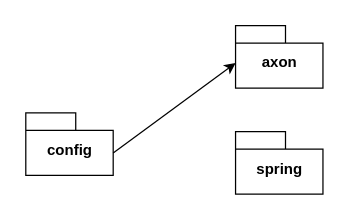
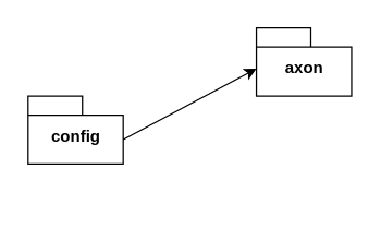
  <mxCell id="0" />
  <mxCell id="1" parent="0" />
- <mxCell id="2" value="config&lt;br&gt;" style="shape=folder;fontStyle=1;spacingTop=10;tabWidth=40;tabHeight=14;tabPosition=left;html=1;" vertex="1" parent="1"><mxGeometry x="20" y="90" width="70" height="50" as="geometry" /></mxCell>
+ <mxCell id="2" value="config&lt;br&gt;" style="shape=folder;fontStyle=1;spacingTop=10;tabWidth=40;tabHeight=14;tabPosition=left;html=1;" vertex="1" parent="1"><mxGeometry x="20" y="70" width="70" height="50" as="geometry" /></mxCell>
  <mxCell id="3" value="" style="endArrow=classic;html=1;exitX=0;exitY=0;exitDx=70;exitDy=32;exitPerimeter=0;" edge="1" parent="1" source="2"><mxGeometry width="50" height="50" relative="1" as="geometry"><mxPoint x="188" y="130" as="sourcePoint" /><mxPoint x="188" y="50" as="targetPoint" /></mxGeometry></mxCell>
  <mxCell id="4" value="axon&lt;br&gt;" style="shape=folder;fontStyle=1;spacingTop=10;tabWidth=40;tabHeight=14;tabPosition=left;html=1;" vertex="1" parent="1"><mxGeometry x="188" y="20" width="70" height="50" as="geometry" /></mxCell>
- <mxCell id="5" value="spring&lt;br&gt;" style="shape=folder;fontStyle=1;spacingTop=10;tabWidth=40;tabHeight=14;tabPosition=left;html=1;" vertex="1" parent="1"><mxGeometry x="188" y="105" width="70" height="50" as="geometry" /></mxCell>
